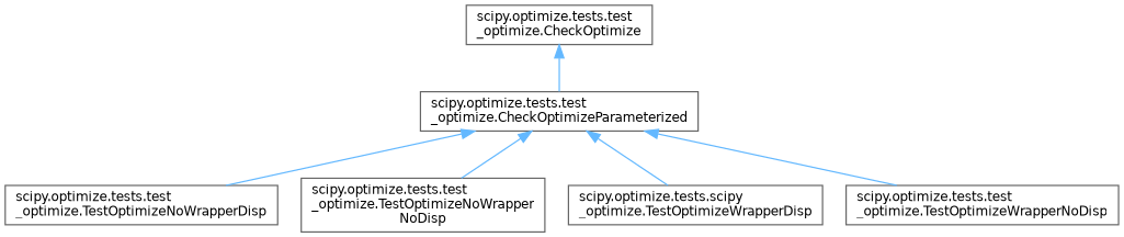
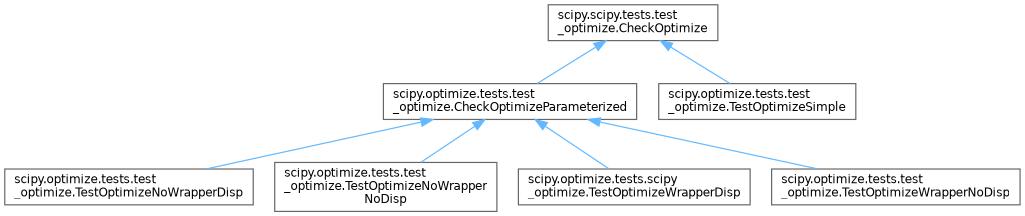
  digraph {
    rankdir=TB
    node [color=grey40 fillcolor=white fontname=Helvetica fontsize=10 shape=box style=filled]
    edge [color=steelblue1 dir=back fontname=Helvetica fontsize=10 labelfontname=Helvetica labelfontsize=10 style=solid]
-   n1 [height=0.2 label="scipy.optimize.tests.test\l_optimize.CheckOptimize" width=0.4]
+   n1 [height=0.2 label="scipy.scipy.tests.test\l_optimize.CheckOptimize" width=0.4]
    n2 [height=0.2 label="scipy.optimize.tests.test\l_optimize.CheckOptimizeParameterized" width=0.4]
+   n3 [height=0.2 label="scipy.optimize.tests.test\l_optimize.TestOptimizeSimple" width=0.4]
    n4 [height=0.2 label="scipy.optimize.tests.test\l_optimize.TestOptimizeNoWrapperDisp" width=0.4]
    n5 [height=0.2 label="scipy.optimize.tests.test\l_optimize.TestOptimizeNoWrapper\lNoDisp" width=0.4]
    n6 [height=0.2 label="scipy.optimize.tests.scipy\l_optimize.TestOptimizeWrapperDisp" width=0.4]
    n7 [height=0.2 label="scipy.optimize.tests.test\l_optimize.TestOptimizeWrapperNoDisp" width=0.4]
    n1 -> n2
+   n1 -> n3
    n2 -> n4
    n2 -> n5
    n2 -> n6
    n2 -> n7
  }
